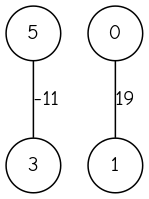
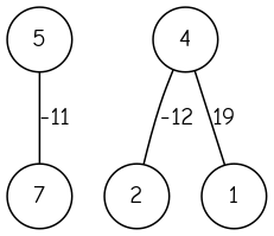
  graph {
    fontname="Comic Neue"
    node [fontname="Comic Neue" shape=circle]
    edge [fontname="Comic Neue"]
    5
-   3
-   4 [label=0]
+   3 [label=7]
+   4
+   2
    1
    5 -- 3 [label=-11]
+   4 -- 2 [label=-12]
    4 -- 1 [label=19]
  }
